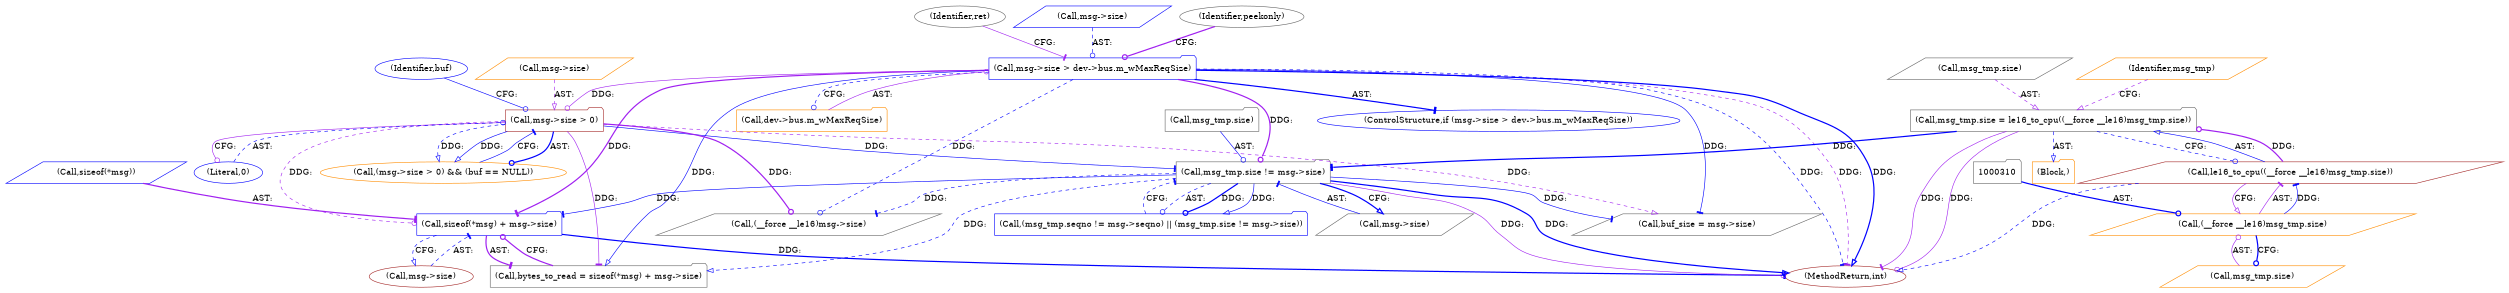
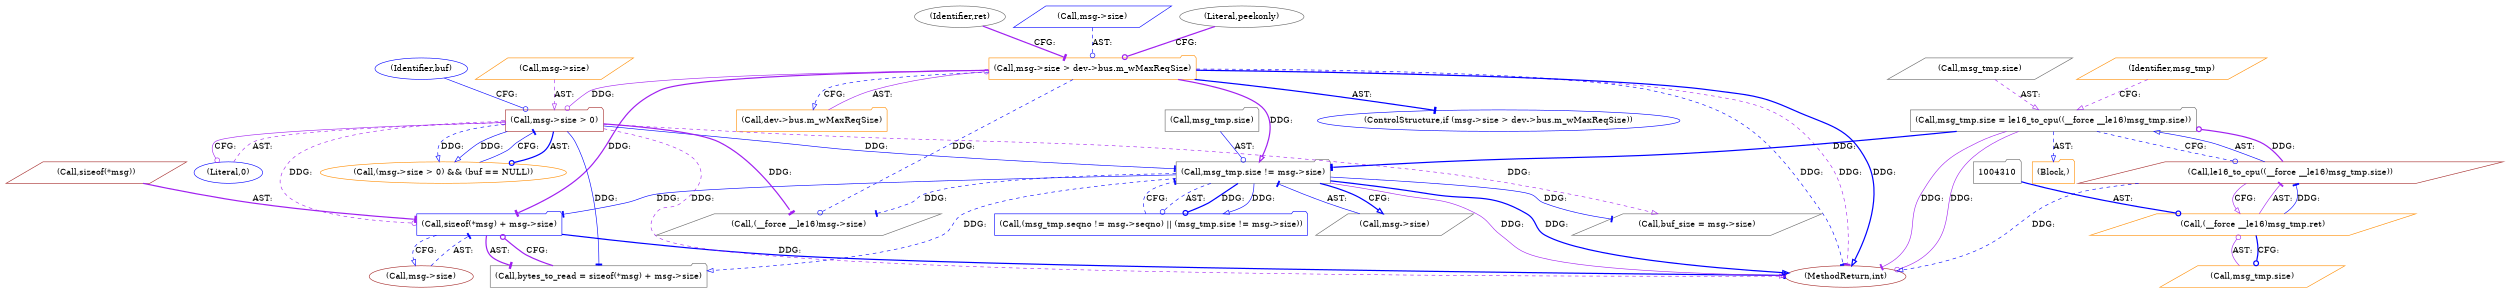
  digraph {
    node [color=gray40 shape=folder]
    edge [arrowhead=tee color=blue style=solid]
    n1 [color=blue label="(Call,sizeof(*msg) + msg->size)"]
    n2 [label="(Call,bytes_to_read = sizeof(*msg) + msg->size)"]
    n3 [color=brown label="(Call,msg->size)" shape=ellipse]
    n4 [color=brown label="(MethodReturn,int)" shape=ellipse]
-   n5 [color=blue label="(Call,msg->size > dev->bus.m_wMaxReqSize)"]
+   n5 [color=darkorange label="(Call,msg->size > dev->bus.m_wMaxReqSize)"]
    n6 [label="(Call,msg_tmp.size != msg->size)"]
    n7 [color=brown label="(Call,msg->size > 0)"]
    n8 [color=darkorange label="(Call,dev->bus.m_wMaxReqSize)"]
    n9 [label="(Call,(__force __le16)msg->size)" shape=parallelogram]
    n10 [label="(Call,buf_size = msg->size)" shape=parallelogram]
    n11 [color=blue label="(ControlStructure,if (msg->size > dev->bus.m_wMaxReqSize))" shape=ellipse]
    n12 [color=blue label="(Call,(msg_tmp.seqno != msg->seqno) || (msg_tmp.size != msg->size))"]
    n13 [label="(Call,msg->size)" shape=parallelogram]
    n14 [color=darkorange label="(Call,(msg->size > 0) && (buf == NULL))" shape=ellipse]
    n15 [color=blue label="(Literal,0)" shape=ellipse]
    n16 [label="(Call,msg_tmp.size = le16_to_cpu((__force __le16)msg_tmp.size))"]
    n17 [color=brown label="(Call,le16_to_cpu((__force __le16)msg_tmp.size))" shape=parallelogram]
    n18 [color=darkorange label="(Block,)"]
-   n19 [color=darkorange label="(Call,(__force __le16)msg_tmp.size)" shape=parallelogram]
+   n19 [color=darkorange label="(Call,(__force __le16)msg_tmp.ret)" shape=parallelogram]
    n20 [color=darkorange label="(Call,msg_tmp.size)" shape=parallelogram]
    n21 [color=darkorange label="(Call,msg->size)" shape=parallelogram]
    n22 [label="(Call,msg_tmp.size)"]
    n23 [label="(Identifier,ret)" shape=ellipse]
    n24 [color=blue label="(Call,msg->size)" shape=parallelogram]
    n25 [color=blue label="(Identifier,buf)" shape=ellipse]
-   n26 [label="(Identifier,peekonly)" shape=ellipse]
-   n27 [color=blue label="(Call,sizeof(*msg))" shape=parallelogram]
+   n26 [label="(Literal,peekonly)" shape=ellipse]
+   n27 [color=brown label="(Call,sizeof(*msg))" shape=parallelogram]
    n28 [label="(Call,msg_tmp.size)" shape=parallelogram]
    n29 [color=darkorange label="(Identifier,msg_tmp)" shape=parallelogram]
-   1000310
+   1000310 [label=1004310]
    n1 -> n2 [color=purple label="AST: " style=bold]
    n1 -> n3 [arrowhead=onormal label="CFG: " style=dashed]
    n1 -> n4 [label="DDG: " style=bold]
    n2 -> n1 [arrowhead=odot color=purple label="CFG: " style=bold]
    n3 -> n1 [label="AST: " style=dashed]
    n5 -> n1 [color=purple label="DDG: " style=bold]
-   n5 -> n2 [arrowhead=onormal label="DDG: "]
    n5 -> n4 [label="DDG: " style=dashed]
    n5 -> n4 [color=purple label="DDG: " style=dashed]
    n5 -> n4 [arrowhead=onormal label="DDG: " style=bold]
-   n5 -> n6 [arrowhead=odot color=purple label="DDG: " style=bold]
+   n5 -> n6 [arrowhead=onormal color=purple label="DDG: " style=bold]
    n5 -> n7 [arrowhead=odot color=purple label="DDG: "]
-   n5 -> n8 [arrowhead=odot label="CFG: " style=dashed]
+   n5 -> n8 [arrowhead=onormal label="CFG: " style=dashed]
    n5 -> n9 [arrowhead=odot label="DDG: " style=dashed]
-   n5 -> n10 [label="DDG: "]
    n5 -> n11 [label="AST: " style=bold]
    n6 -> n1 [label="DDG: "]
    n6 -> n2 [arrowhead=onormal label="DDG: " style=dashed]
    n6 -> n4 [arrowhead=odot color=purple label="DDG: "]
    n6 -> n4 [arrowhead=onormal label="DDG: " style=bold]
    n6 -> n9 [label="DDG: " style=dashed]
    n6 -> n10 [label="DDG: "]
    n6 -> n12 [arrowhead=odot label="AST: " style=dashed]
    n6 -> n12 [arrowhead=odot label="DDG: " style=bold]
    n6 -> n12 [arrowhead=onormal label="DDG: "]
    n6 -> n13 [arrowhead=onormal label="CFG: " style=bold]
    n7 -> n1 [arrowhead=odot color=purple label="DDG: " style=dashed]
-   n7 -> n2 [color=purple label="DDG: "]
+   n7 -> n2 [label="DDG: "]
+   n7 -> n4 [arrowhead=onormal color=purple label="DDG: " style=dashed]
    n7 -> n6 [label="DDG: "]
-   n7 -> n9 [arrowhead=odot color=purple label="DDG: " style=bold]
+   n7 -> n9 [color=purple label="DDG: " style=bold]
    n7 -> n10 [arrowhead=onormal color=purple label="DDG: " style=dashed]
    n7 -> n14 [arrowhead=odot label="AST: " style=bold]
    n7 -> n14 [arrowhead=onormal label="DDG: " style=dashed]
    n7 -> n14 [arrowhead=onormal label="DDG: "]
    n7 -> n15 [arrowhead=odot color=purple label="CFG: "]
    n8 -> n5 [arrowhead=odot color=purple label="AST: "]
    n12 -> n6 [label="CFG: " style=dashed]
    n13 -> n6 [label="AST: "]
    n14 -> n7 [label="CFG: "]
-   n15 -> n7 [arrowhead=odot label="AST: " style=dashed]
+   n15 -> n7 [arrowhead=odot color=purple label="AST: " style=dashed]
    n16 -> n4 [arrowhead=odot color=purple label="DDG: "]
    n16 -> n4 [color=purple label="DDG: "]
    n16 -> n6 [label="DDG: " style=bold]
    n16 -> n17 [arrowhead=odot label="CFG: " style=dashed]
    n16 -> n18 [arrowhead=onormal label="AST: " style=dashed]
    n17 -> n4 [arrowhead=onormal label="DDG: " style=dashed]
    n17 -> n16 [arrowhead=onormal label="AST: "]
    n17 -> n16 [arrowhead=odot color=purple label="DDG: " style=bold]
    n17 -> n19 [arrowhead=onormal color=purple label="CFG: "]
    n19 -> n17 [color=purple label="AST: "]
    n19 -> n17 [label="DDG: "]
    n19 -> n20 [arrowhead=odot label="CFG: " style=bold]
    n20 -> n19 [arrowhead=odot color=purple label="AST: "]
    n21 -> n7 [arrowhead=onormal color=purple label="AST: " style=dashed]
    n22 -> n6 [arrowhead=odot label="AST: "]
-   n23 -> n5 [color=purple label="CFG: "]
+   n23 -> n5 [color=purple label="CFG: " style=bold]
    n24 -> n5 [arrowhead=odot label="AST: " style=dashed]
    n25 -> n7 [arrowhead=odot label="CFG: "]
    n26 -> n5 [arrowhead=odot color=purple label="CFG: " style=bold]
    n27 -> n1 [color=purple label="AST: " style=bold]
    n28 -> n16 [arrowhead=onormal color=purple label="AST: " style=dashed]
    n29 -> n16 [arrowhead=onormal color=purple label="CFG: " style=dashed]
    1000310 -> n19 [arrowhead=odot label="AST: " style=bold]
  }
